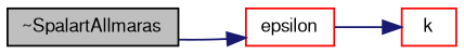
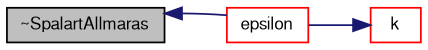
  digraph {
    rankdir=LR
    node [color=red fontname=FreeSans fontsize=10 shape=record]
    edge [color=midnightblue fontname=FreeSans fontsize=10 labelfontname=FreeSans labelfontsize=10 style=solid]
    n1 [color=black fillcolor=grey75 fontcolor=black height=0.2 label="~SpalartAllmaras" style=filled width=0.4]
    n2 [height=0.2 label=epsilon width=0.4]
    n3 [height=0.2 label=k width=0.4]
-   n1 -> n2
+   n2 -> n1
    n2 -> n3
  }
